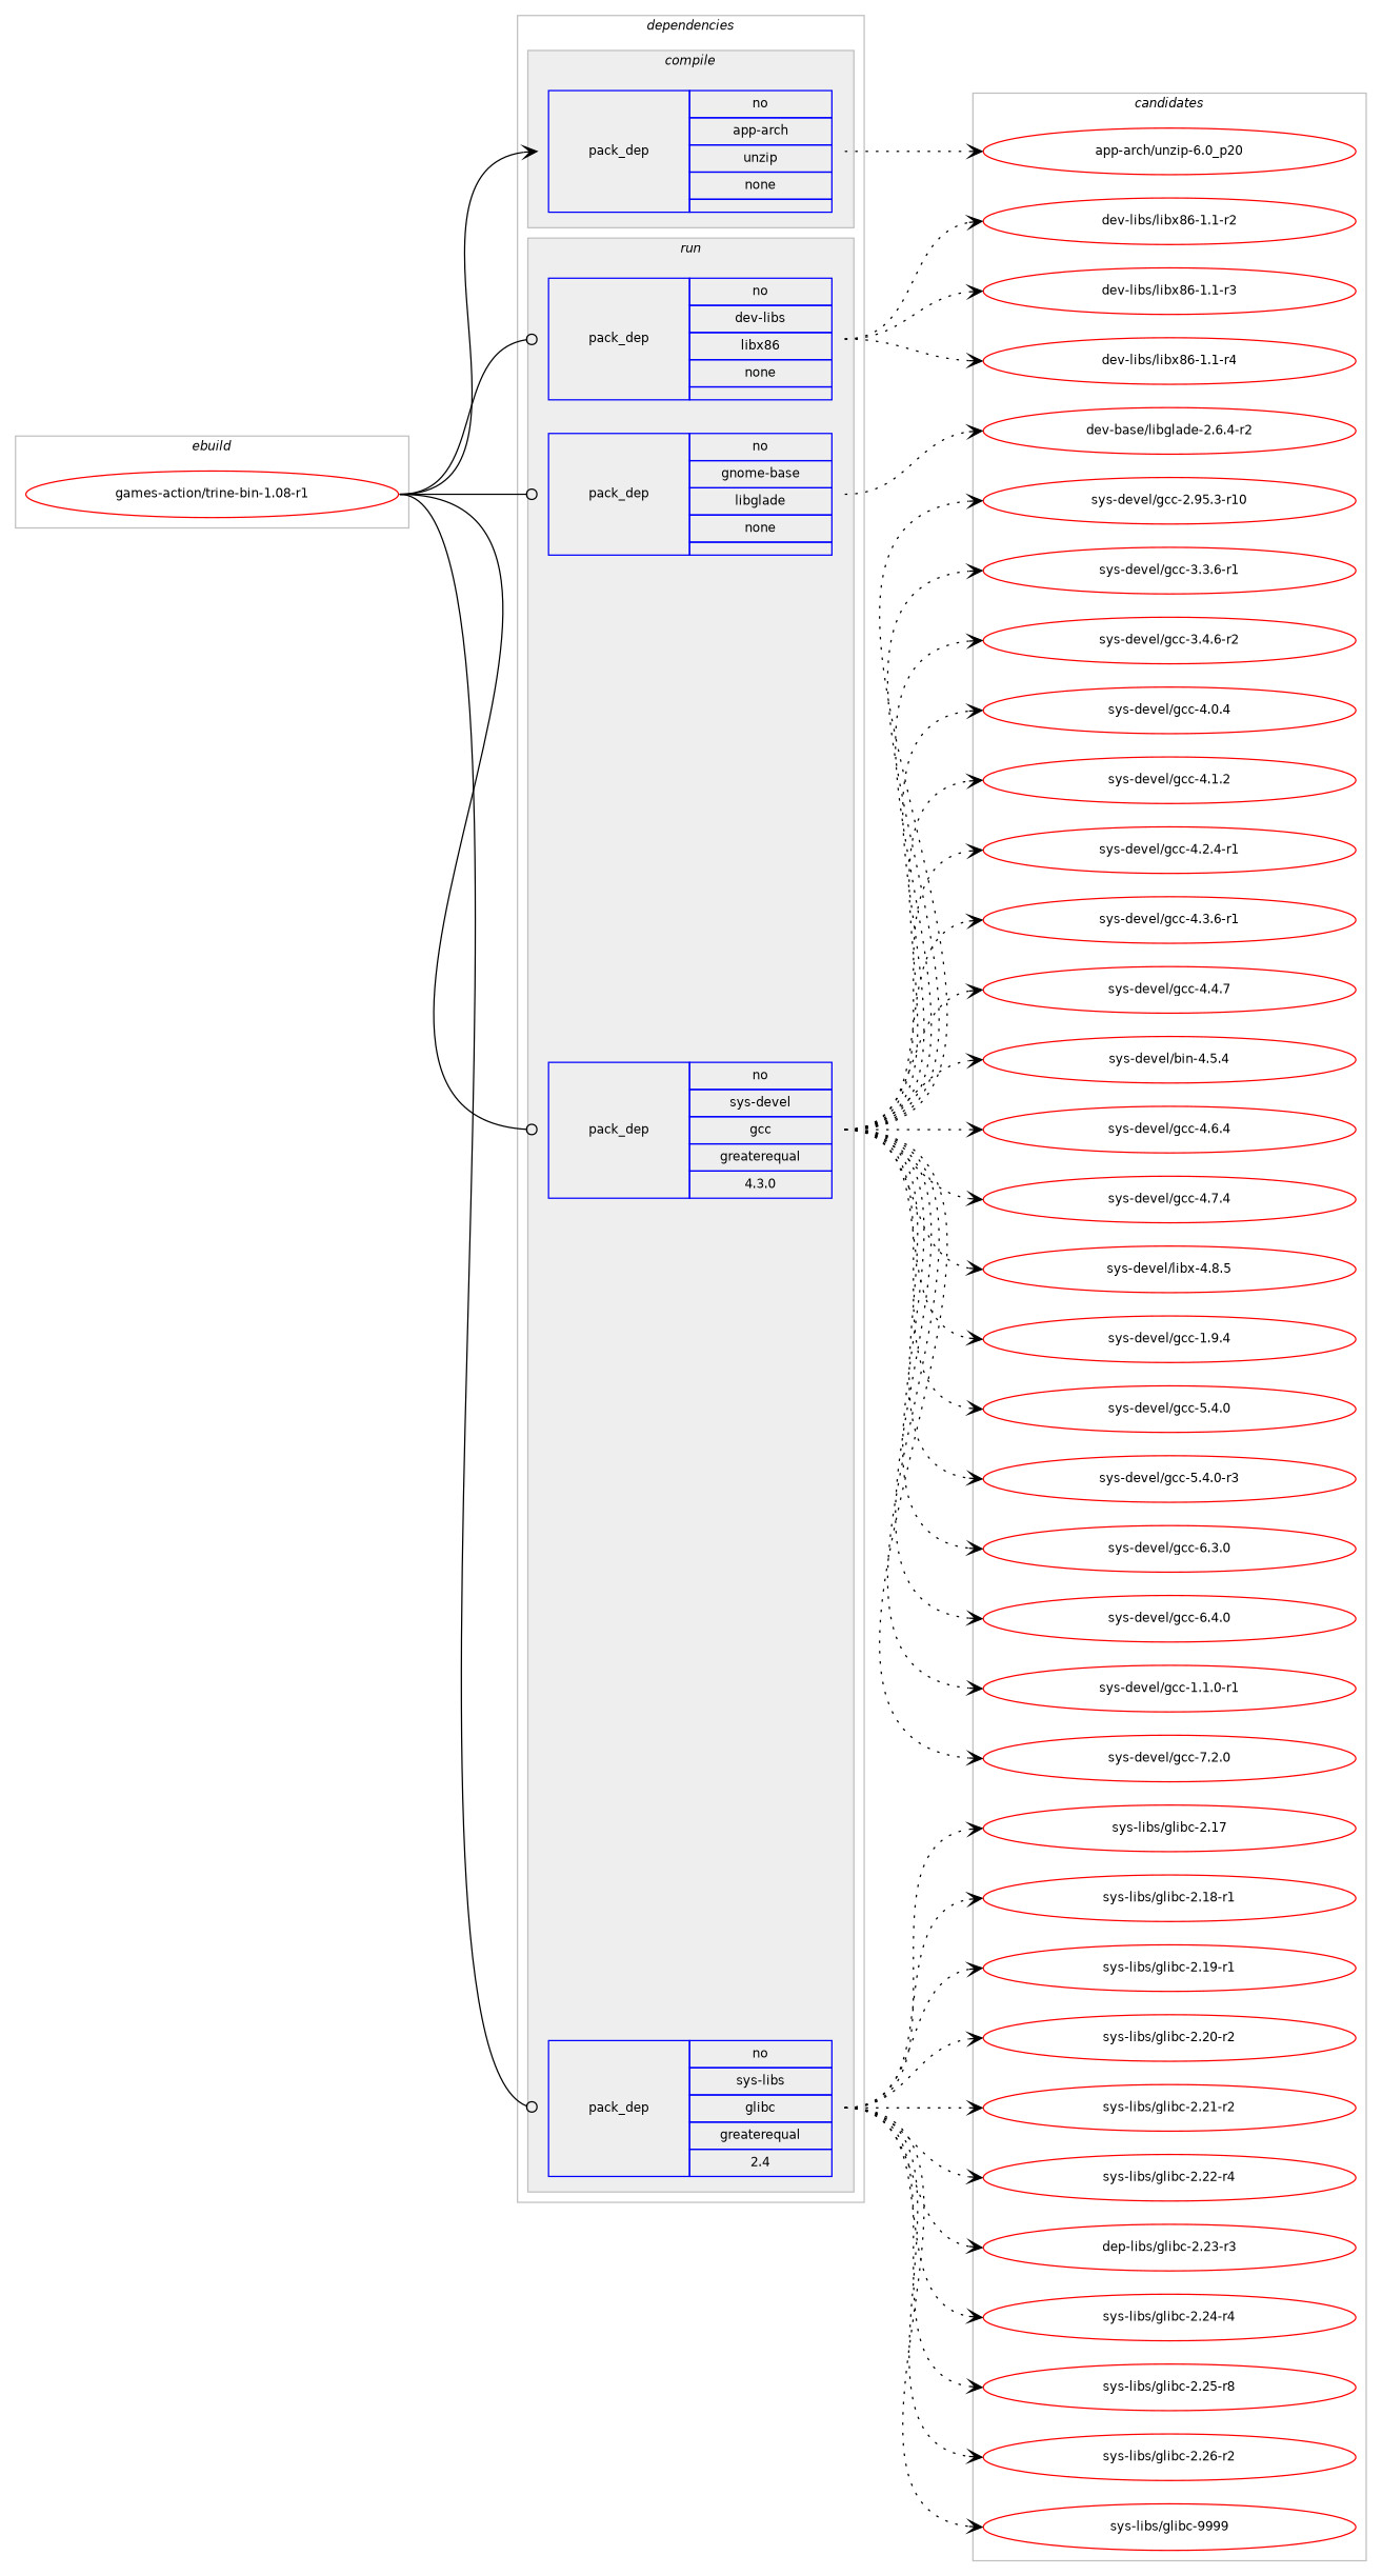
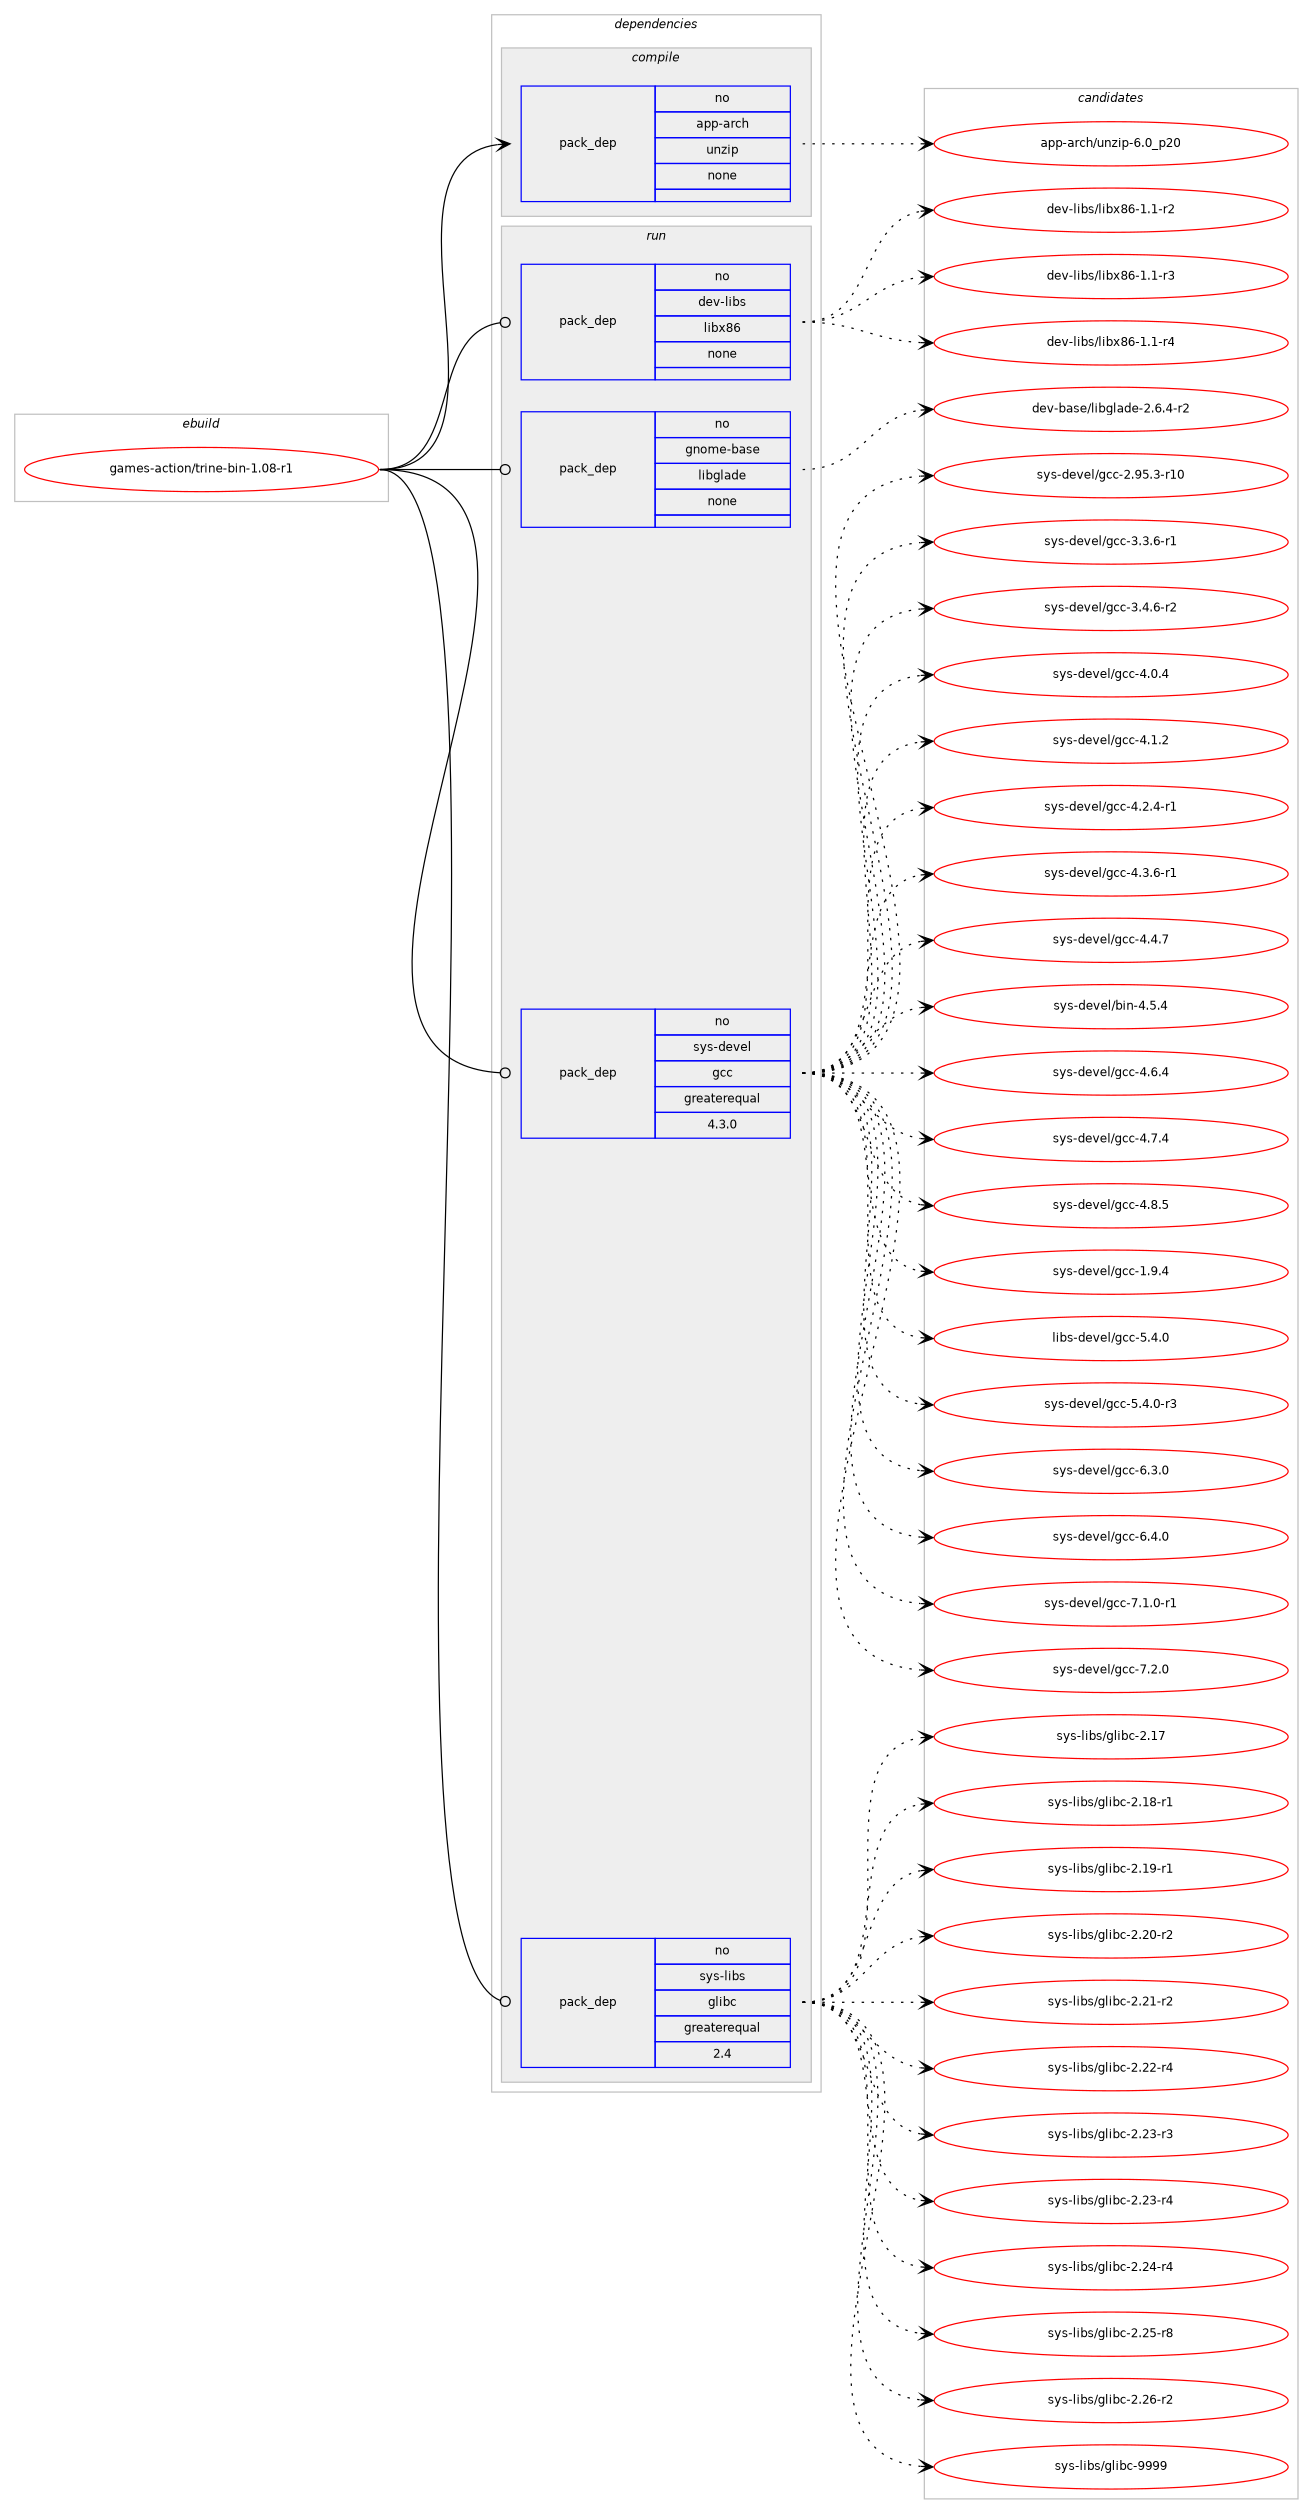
  digraph {
    compound=true
    concentrate=true
    fontname=Helvetica
    fontsize=10
    newrank=true
    rankdir=LR
    ranksep=1.5
    node [color=red fontname=Helvetica fontsize=10]
    edge [arrowhead=vee headport=w style=dotted tailport=e weight=100]
    n1 [label="games-action/trine-bin-1.08-r1" width=4]
    n2 [color=blue label=<<TABLE BORDER="0" CELLBORDER="1" CELLSPACING="0" CELLPADDING="4" WIDTH="220"><TR><TD ROWSPAN="6" CELLPADDING="30">pack_dep</TD></TR><TR><TD WIDTH="110">no</TD></TR><TR><TD>app-arch</TD></TR><TR><TD>unzip</TD></TR><TR><TD>none</TD></TR><TR><TD></TD></TR></TABLE>> shape=none]
    n3 [color=blue label=<<TABLE BORDER="0" CELLBORDER="1" CELLSPACING="0" CELLPADDING="4" WIDTH="220"><TR><TD ROWSPAN="6" CELLPADDING="30">pack_dep</TD></TR><TR><TD WIDTH="110">no</TD></TR><TR><TD>dev-libs</TD></TR><TR><TD>libx86</TD></TR><TR><TD>none</TD></TR><TR><TD></TD></TR></TABLE>> shape=none]
    n4 [color=blue label=<<TABLE BORDER="0" CELLBORDER="1" CELLSPACING="0" CELLPADDING="4" WIDTH="220"><TR><TD ROWSPAN="6" CELLPADDING="30">pack_dep</TD></TR><TR><TD WIDTH="110">no</TD></TR><TR><TD>gnome-base</TD></TR><TR><TD>libglade</TD></TR><TR><TD>none</TD></TR><TR><TD></TD></TR></TABLE>> shape=none]
    n5 [color=blue label=<<TABLE BORDER="0" CELLBORDER="1" CELLSPACING="0" CELLPADDING="4" WIDTH="220"><TR><TD ROWSPAN="6" CELLPADDING="30">pack_dep</TD></TR><TR><TD WIDTH="110">no</TD></TR><TR><TD>sys-devel</TD></TR><TR><TD>gcc</TD></TR><TR><TD>greaterequal</TD></TR><TR><TD>4.3.0</TD></TR></TABLE>> shape=none]
    n6 [color=blue label=<<TABLE BORDER="0" CELLBORDER="1" CELLSPACING="0" CELLPADDING="4" WIDTH="220"><TR><TD ROWSPAN="6" CELLPADDING="30">pack_dep</TD></TR><TR><TD WIDTH="110">no</TD></TR><TR><TD>sys-libs</TD></TR><TR><TD>glibc</TD></TR><TR><TD>greaterequal</TD></TR><TR><TD>2.4</TD></TR></TABLE>> shape=none]
    n7 [label="app-arch/unzip-6.0_p20" width=4]
    n8 [label="dev-libs/libx86-1.1-r2" width=4]
    n9 [label="dev-libs/libx86-1.1-r3" width=4]
    n10 [label="dev-libs/libx86-1.1-r4" width=4]
    n11 [label="dev-base/libglade-2.6.4-r2" width=4]
    n12 [label="sys-devel/gcc-2.95.3-r10" width=4]
    n13 [label="sys-devel/gcc-3.3.6-r1" width=4]
    n14 [label="sys-devel/gcc-3.4.6-r2" width=4]
    n15 [label="sys-devel/gcc-4.0.4" width=4]
    n16 [label="sys-devel/gcc-4.1.2" width=4]
    n17 [label="sys-devel/gcc-4.2.4-r1" width=4]
    n18 [label="sys-devel/gcc-4.3.6-r1" width=4]
    n19 [label="sys-devel/gcc-4.4.7" width=4]
    n20 [label="sys-devel/bin-4.5.4" width=4]
    n21 [label="sys-devel/gcc-4.6.4" width=4]
    n22 [label="sys-devel/gcc-4.7.4" width=4]
-   n23 [label="sys-devel/libx-4.8.5" width=4]
+   n23 [label="sys-devel/gcc-4.8.5" width=4]
    n24 [label="sys-devel/gcc-1.9.4" width=4]
-   n25 [label="sys-devel/gcc-5.4.0" width=4]
+   n25 [label="libs-devel/gcc-5.4.0" width=4]
    n26 [label="sys-devel/gcc-5.4.0-r3" width=4]
    n27 [label="sys-devel/gcc-6.3.0" width=4]
    n28 [label="sys-devel/gcc-6.4.0" width=4]
-   n29 [label="sys-devel/gcc-1.1.0-r1" width=4]
+   n29 [label="sys-devel/gcc-7.1.0-r1" width=4]
    n30 [label="sys-devel/gcc-7.2.0" width=4]
    n31 [label="sys-libs/glibc-2.17" width=4]
    n32 [label="sys-libs/glibc-2.18-r1" width=4]
    n33 [label="sys-libs/glibc-2.19-r1" width=4]
    n34 [label="sys-libs/glibc-2.20-r2" width=4]
    n35 [label="sys-libs/glibc-2.21-r2" width=4]
    n36 [label="sys-libs/glibc-2.22-r4" width=4]
-   n37 [label="dep-libs/glibc-2.23-r3" width=4]
+   n37 [label="sys-libs/glibc-2.23-r3" width=4]
+   n38 [label="sys-libs/glibc-2.23-r4" width=4]
    n39 [label="sys-libs/glibc-2.24-r4" width=4]
    n40 [label="sys-libs/glibc-2.25-r8" width=4]
    n41 [label="sys-libs/glibc-2.26-r2" width=4]
    n42 [label="sys-libs/glibc-9999" width=4]
    subgraph cluster_1 {
      color=gray
      label=<<i>ebuild</i>>
      rank=same
      n1
    }
    subgraph cluster_2 {
      color=gray
      label=<<i>dependencies</i>>
      subgraph cluster_3 {
        color=gray
        fillcolor="#eeeeee"
        label=<<i>compile</i>>
        style=filled
        subgraph sub_4 {
          color=gray
          fillcolor="#eeeeee"
          label=<<i>compile</i>>
          style=filled
          n2
        }
      }
      subgraph cluster_5 {
        color=gray
        fillcolor="#eeeeee"
        label=<<i>compile and run</i>>
        style=filled
      }
      subgraph cluster_6 {
        color=gray
        fillcolor="#eeeeee"
        label=<<i>run</i>>
        style=filled
        subgraph sub_7 {
          color=gray
          fillcolor="#eeeeee"
          label=<<i>run</i>>
          style=filled
          n3
        }
        subgraph sub_8 {
          color=gray
          fillcolor="#eeeeee"
          label=<<i>run</i>>
          style=filled
          n4
        }
        subgraph sub_9 {
          color=gray
          fillcolor="#eeeeee"
          label=<<i>run</i>>
          style=filled
          n5
        }
        subgraph sub_10 {
          color=gray
          fillcolor="#eeeeee"
          label=<<i>run</i>>
          style=filled
          n6
        }
      }
    }
    subgraph cluster_11 {
      color=gray
      label=<<i>candidates</i>>
      rank=same
      subgraph sub_12 {
        color=black
        label=<<i>candidates</i>>
        nodesep=1
        rank=same
        n7
      }
      subgraph sub_13 {
        color=black
        label=<<i>candidates</i>>
        nodesep=1
        rank=same
        n8
        n9
        n10
      }
      subgraph sub_14 {
        color=black
        label=<<i>candidates</i>>
        nodesep=1
        rank=same
        n11
      }
      subgraph sub_15 {
        color=black
        label=<<i>candidates</i>>
        nodesep=1
        rank=same
        n12
        n13
        n14
        n15
        n16
        n17
        n18
        n19
        n20
        n21
        n22
        n23
        n24
        n25
        n26
        n27
        n28
        n29
        n30
      }
      subgraph sub_16 {
        color=black
        label=<<i>candidates</i>>
        nodesep=1
        rank=same
        n31
        n32
        n33
        n34
        n35
        n36
        n37
+       n38
        n39
        n40
        n41
        n42
      }
    }
    n1 -> n2 [style=solid weight=20]
    n1 -> n3 [arrowhead=odot style=solid weight=20]
    n1 -> n4 [arrowhead=odot style=solid weight=20]
    n1 -> n5 [arrowhead=odot style=solid weight=20]
    n1 -> n6 [arrowhead=odot style=solid weight=20]
    n2 -> n7
    n3 -> n8
    n3 -> n9
    n3 -> n10
    n4 -> n11
    n5 -> n12
    n5 -> n13
    n5 -> n14
    n5 -> n15
    n5 -> n16
    n5 -> n17
    n5 -> n18
    n5 -> n19
    n5 -> n20
    n5 -> n21
    n5 -> n22
    n5 -> n23
    n5 -> n24
    n5 -> n25
    n5 -> n26
    n5 -> n27
    n5 -> n28
    n5 -> n29
    n5 -> n30
    n6 -> n31
    n6 -> n32
    n6 -> n33
    n6 -> n34
    n6 -> n35
    n6 -> n36
    n6 -> n37
+   n6 -> n38
    n6 -> n39
    n6 -> n40
    n6 -> n41
    n6 -> n42
  }
